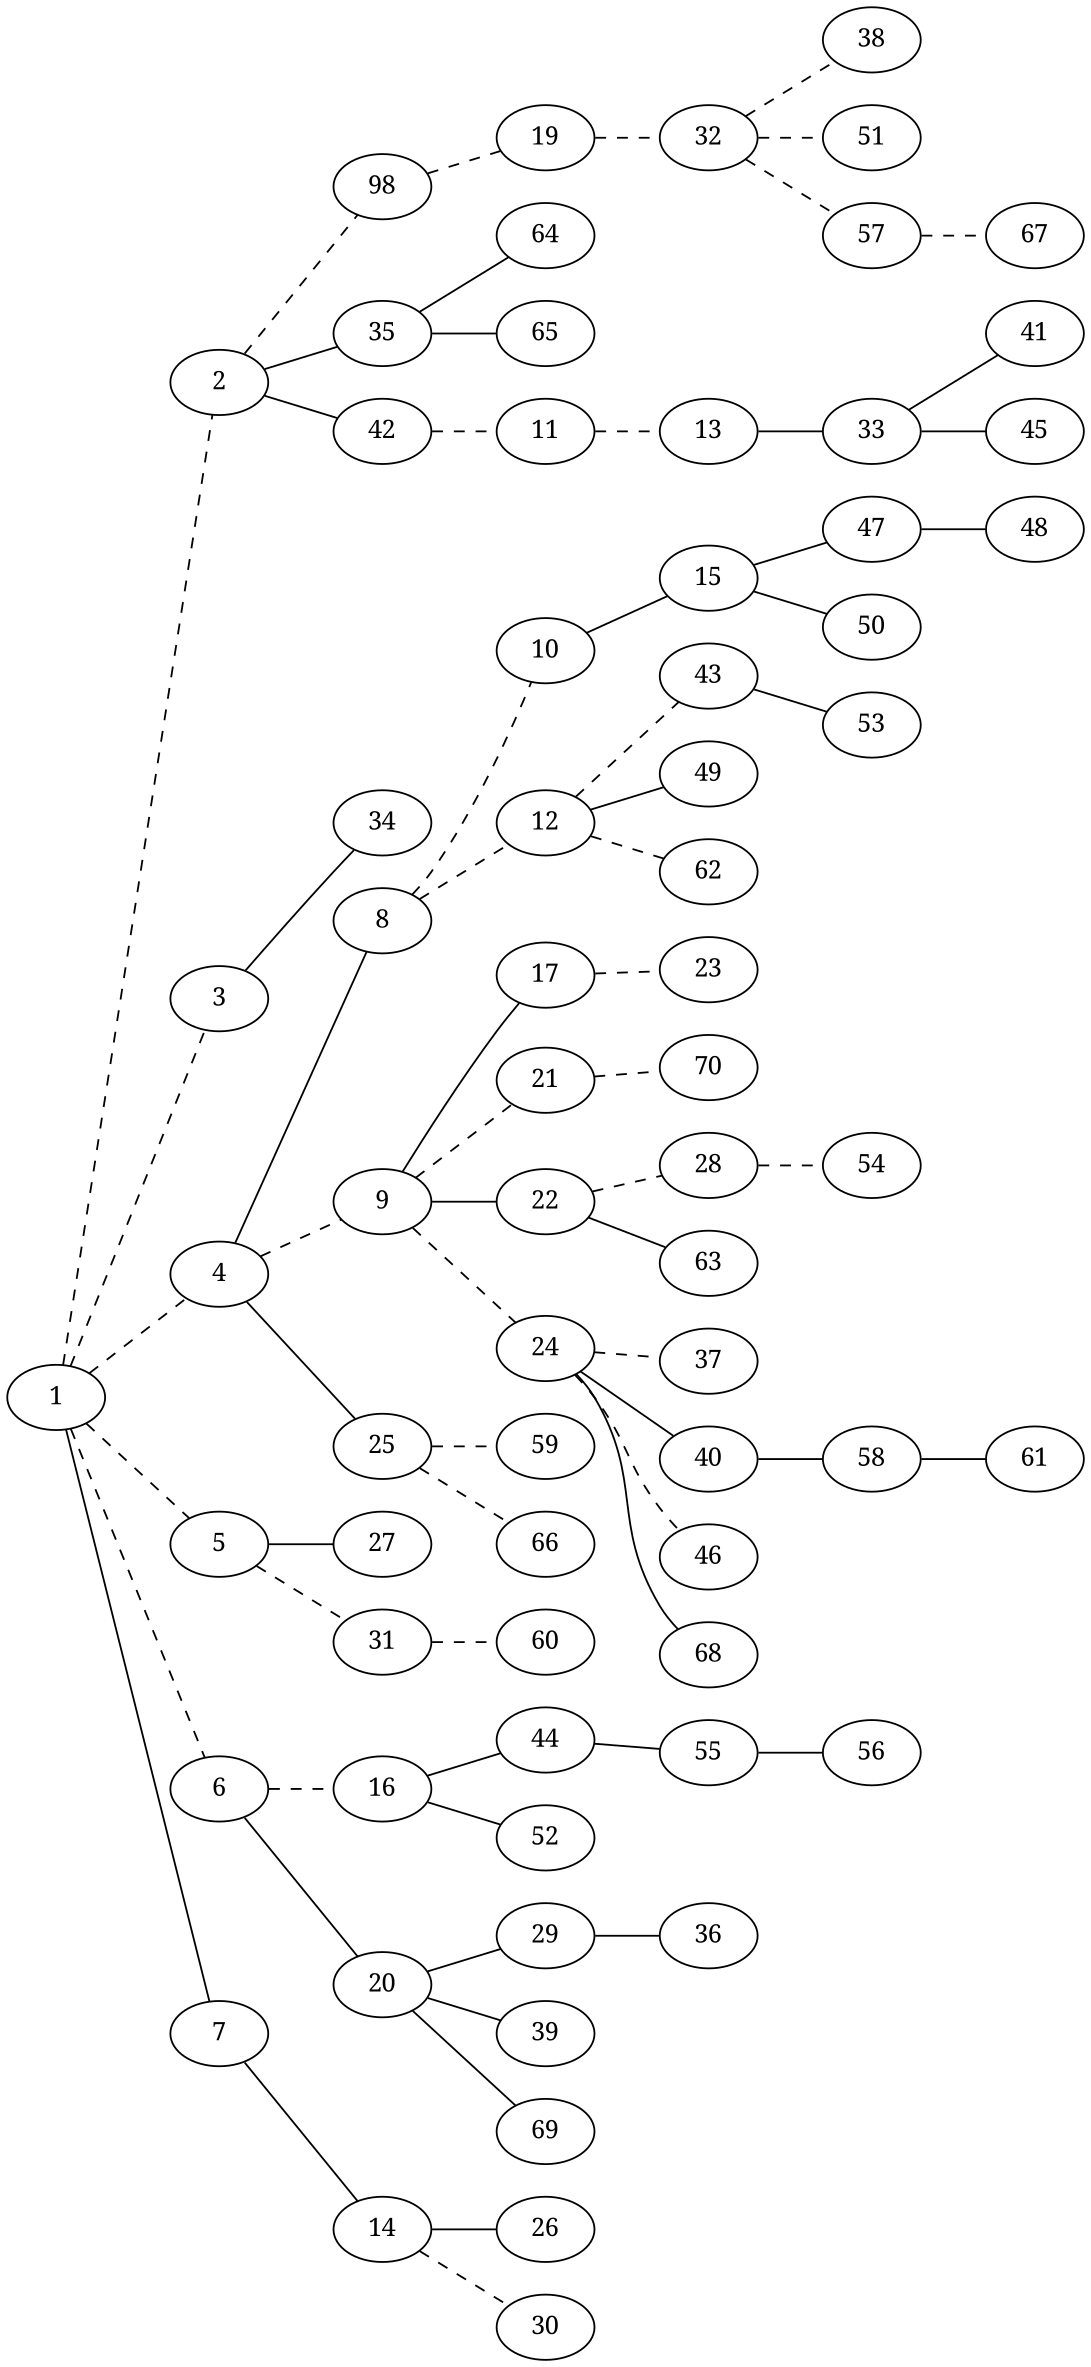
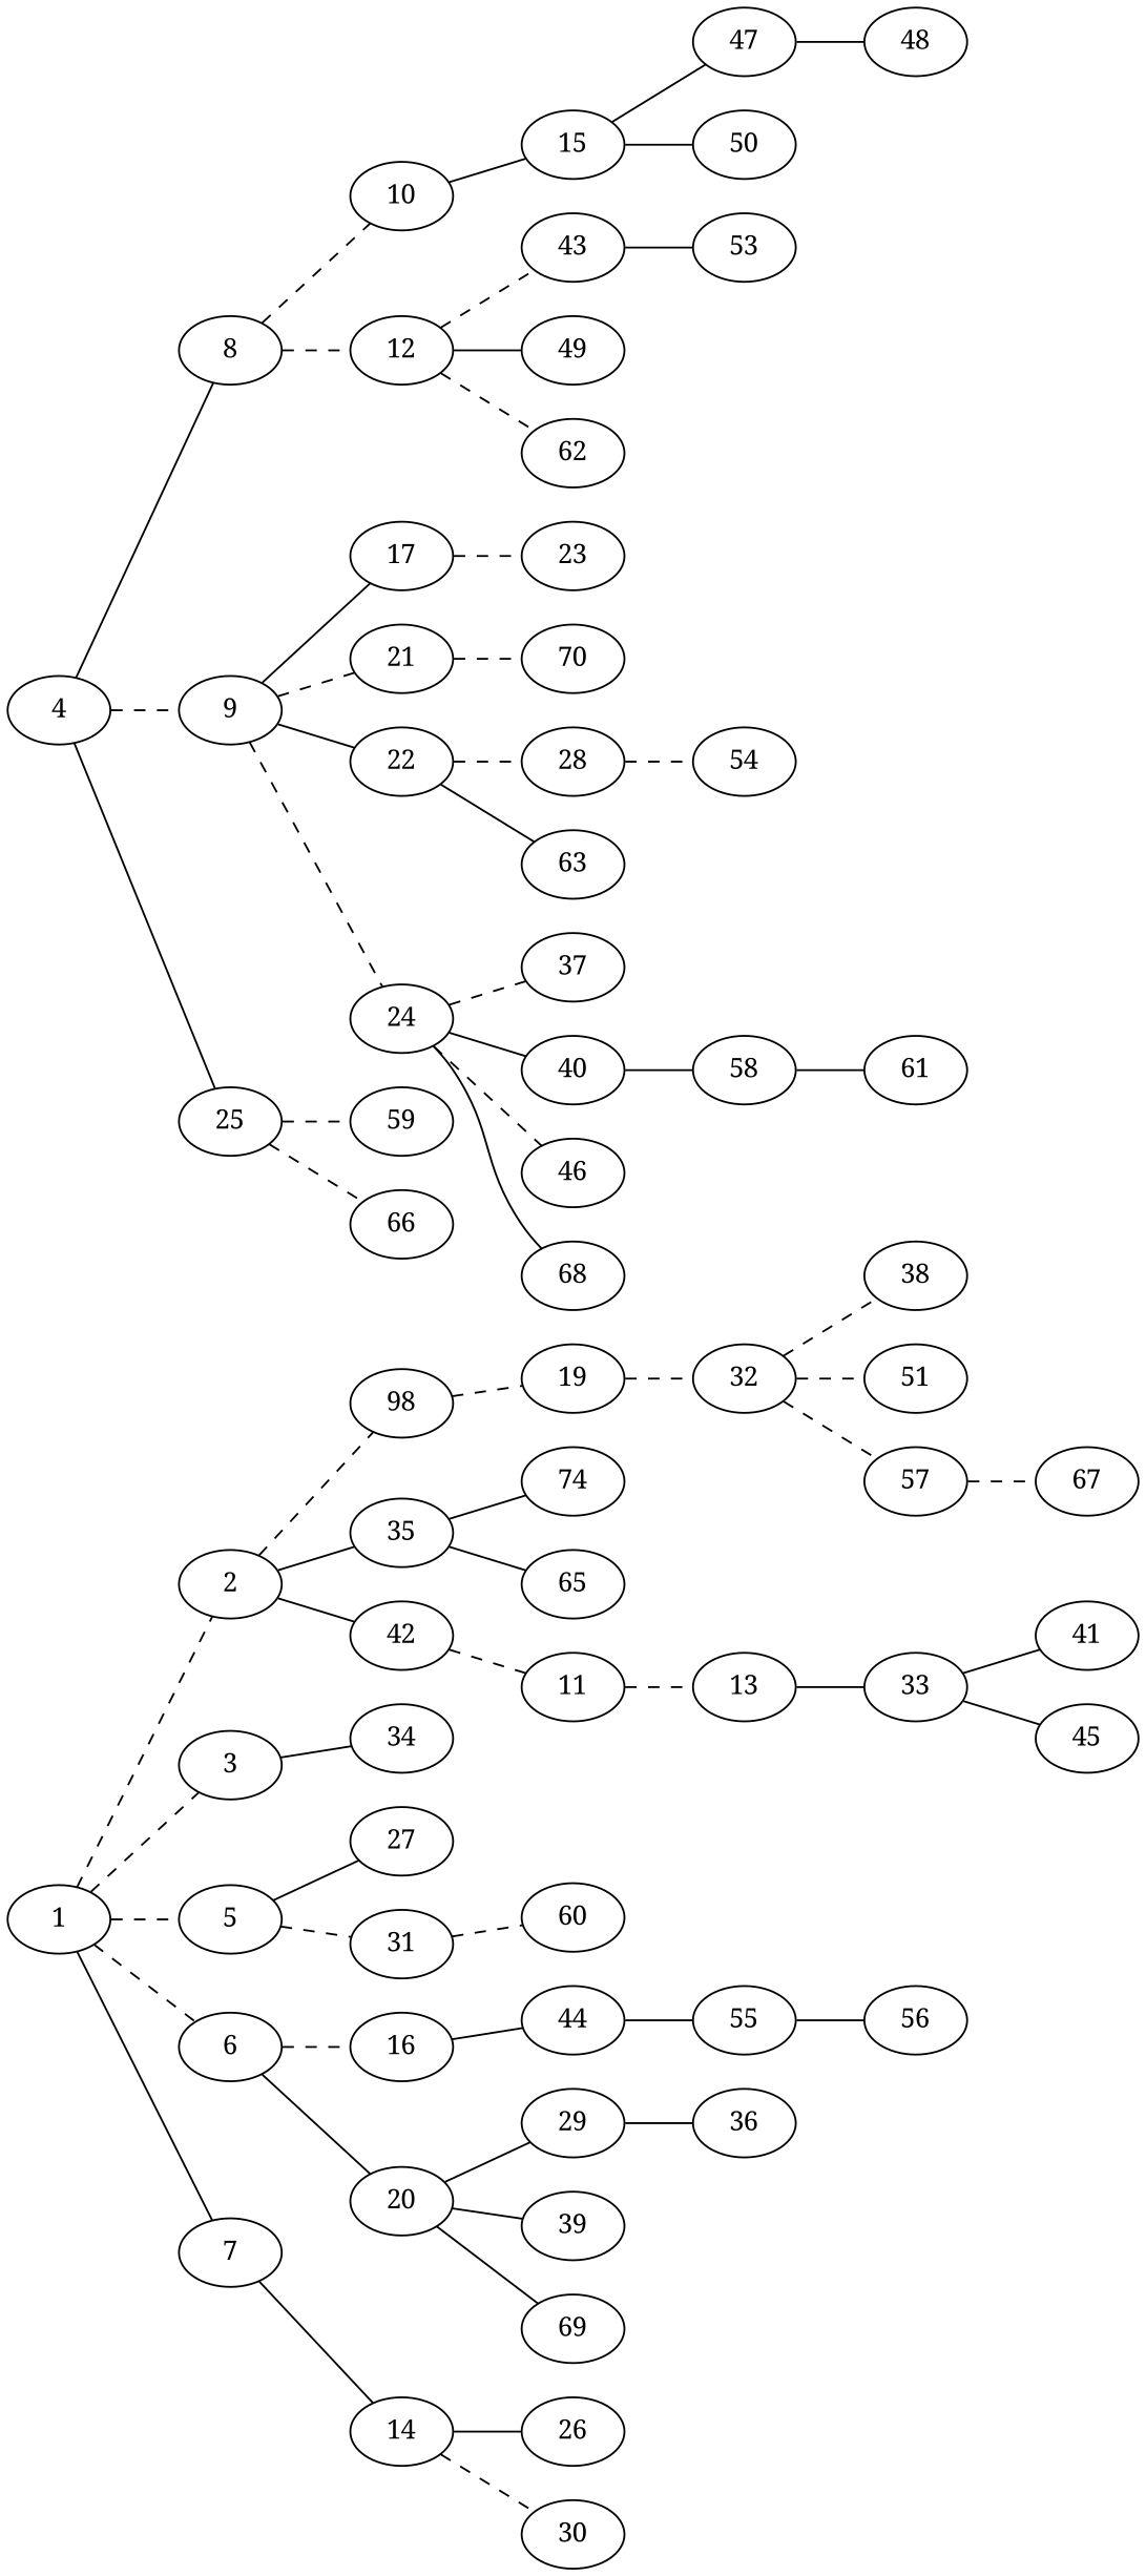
  graph {
    fontname="Noto Serif"
    rankdir=LR
    node [fontname="Noto Serif"]
    edge [fontname="Noto Serif" style=solid]
    1
    2
    3
    4
    5
    6
    7
    n8 [label=98]
    35
    42
    34
    8
    9
    25
    27
    31
    16
    20
    14
    19
-   64
+   64 [label=74]
    65
    11
    10
    12
    17
    21
    22
    24
    59
    66
    60
    44
-   52
    29
    39
    69
    26
    30
    32
    15
    43
    49
    62
    23
    70
    28
    63
    37
    40
    46
    68
    55
    36
    13
    47
    50
    53
    54
    58
    33
    48
    41
    45
    56
    38
    51
    57
    67
    61
    1 -- 2 [style=dashed]
    1 -- 3 [style=dashed]
-   1 -- 4 [style=dashed]
    1 -- 5 [style=dashed]
    1 -- 6 [style=dashed]
    1 -- 7
    2 -- n8 [style=dashed]
    2 -- 35
    2 -- 42
    3 -- 34
    4 -- 8
    4 -- 9 [style=dashed]
    4 -- 25
    5 -- 27
    5 -- 31 [style=dashed]
    6 -- 16 [style=dashed]
    6 -- 20
    7 -- 14
    n8 -- 19 [style=dashed]
    35 -- 64
    35 -- 65
    42 -- 11 [style=dashed]
    8 -- 10 [style=dashed]
    8 -- 12 [style=dashed]
    9 -- 17
    9 -- 21 [style=dashed]
    9 -- 22
    9 -- 24 [style=dashed]
    25 -- 59 [style=dashed]
    25 -- 66 [style=dashed]
    31 -- 60 [style=dashed]
    16 -- 44
-   16 -- 52
    20 -- 29
    20 -- 39
    20 -- 69
    14 -- 26
    14 -- 30 [style=dashed]
    19 -- 32 [style=dashed]
    11 -- 13 [style=dashed]
    10 -- 15
    12 -- 43 [style=dashed]
    12 -- 49
    12 -- 62 [style=dashed]
    17 -- 23 [style=dashed]
    21 -- 70 [style=dashed]
    22 -- 28 [style=dashed]
    22 -- 63
    24 -- 37 [style=dashed]
    24 -- 40
    24 -- 46 [style=dashed]
    24 -- 68
    44 -- 55
    29 -- 36
    32 -- 38 [style=dashed]
    32 -- 51 [style=dashed]
    32 -- 57 [style=dashed]
    15 -- 47
    15 -- 50
    43 -- 53
    28 -- 54 [style=dashed]
    40 -- 58
    55 -- 56
    13 -- 33
    47 -- 48
    58 -- 61
    33 -- 41
    33 -- 45
    57 -- 67 [style=dashed]
  }
